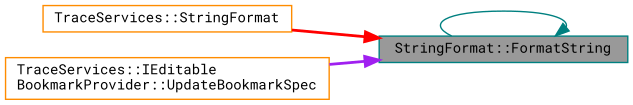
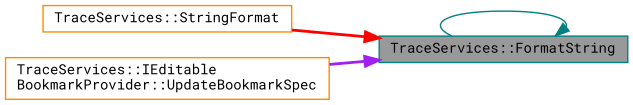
  digraph {
    rankdir=RL
    fontname="Roboto Mono"
    node [color=darkorange fillcolor=white fontname="Roboto Mono" fontsize=10 shape=box style=filled]
    edge [dir=back fontname="Roboto Mono" fontsize=10 labelfontname=Helvetica labelfontsize=10 style=bold]
-   n1 [color=teal fillcolor=grey60 fontcolor=black height=0.2 label="StringFormat::FormatString" width=0.4]
+   n1 [color=teal fillcolor=grey60 fontcolor=black height=0.2 label="TraceServices::FormatString" width=0.4]
    n2 [height=0.2 label="TraceServices::StringFormat" width=0.4]
    n3 [height=0.2 label="TraceServices::IEditable\lBookmarkProvider::UpdateBookmarkSpec" width=0.4]
    n1 -> n1 [color=teal style=solid]
    n1 -> n2 [color=red]
    n1 -> n3 [color=purple]
  }
